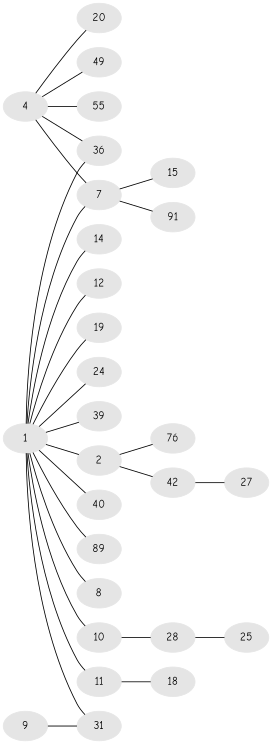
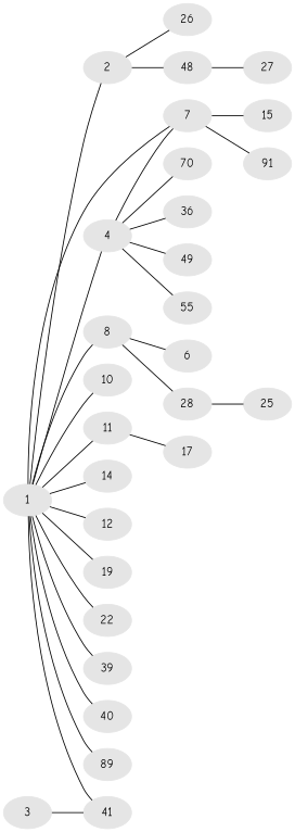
  graph {
    fontname="Comic Neue"
    rankdir=LR
    node [color=gray90 fontname="Comic Neue" style=filled]
    edge [fontname="Comic Neue"]
    1
    2
    4 [super="+7+8"]
    n4 [label=8 super="+47+28"]
    n5 [label=7 super="+15+12+49+24"]
    10
    11
    14
    n9 [label=12 super="+37"]
    19 [super="+36"]
-   22 [super="+51+53+41+38" label=24]
+   22 [super="+51+53+41+38"]
    n12 [label=39]
    40 [super="+44"]
    n14 [label=89]
-   31
-   26 [label=76]
-   48 [label=42]
-   3 [label=9]
-   20 [super="+42+57"]
+   31 [label=41]
+   26
+   48
+   3
+   20 [super="+42+57" label=70]
    n20 [label=36]
    n21 [label=49]
    n22 [label=55]
+   6 [super="+54"]
    n24 [label=28 super="+46+43+29"]
    n25 [label=15 super="+35"]
    n26 [label=91 super="+50+34"]
-   18
+   18 [label=17]
    27
    25
    1 -- 2
-   1 -- n20
+   1 -- 4
    1 -- n4
    1 -- n5
    1 -- 10
    1 -- 11
    1 -- 14
    1 -- n9
    1 -- 19
    1 -- 22
    1 -- n12
    1 -- 40
    1 -- n14
    1 -- 31
    2 -- 26
    2 -- 48
    4 -- n5
    4 -- 20
    4 -- n20
    4 -- n21
    4 -- n22
-   10 -- n24
+   n4 -- 6
+   n4 -- n24
    n5 -- n25
    n5 -- n26
    11 -- 18
    48 -- 27
    3 -- 31
    n24 -- 25
  }
